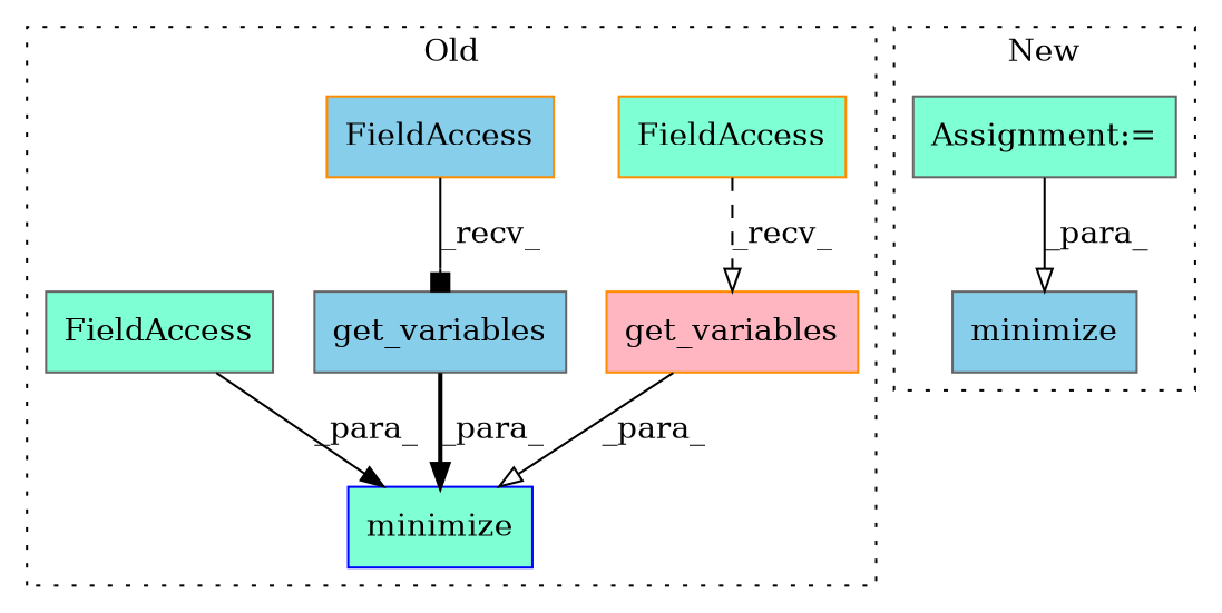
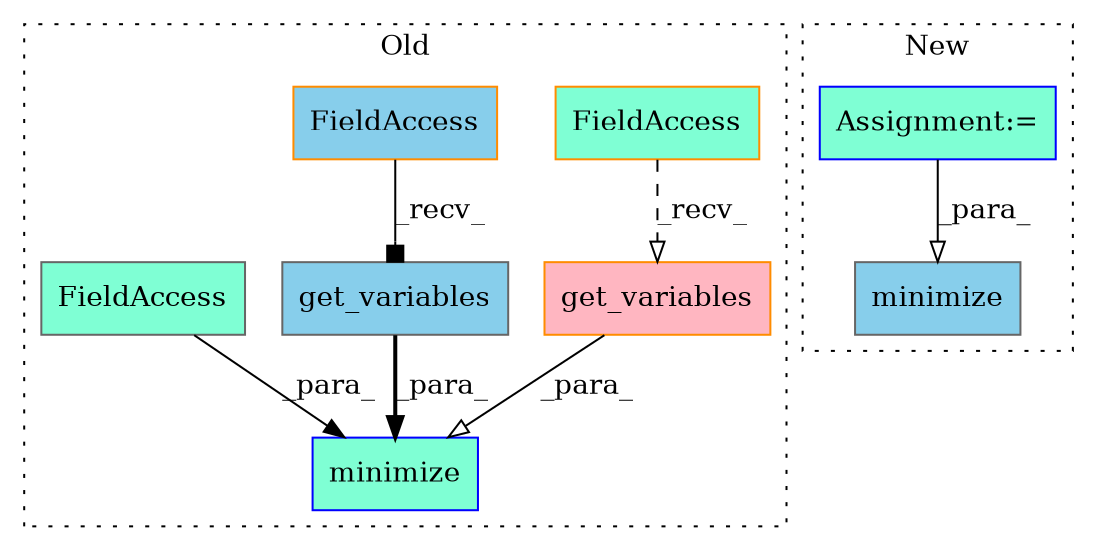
  digraph {
    node [a=32 l=15 shape=box style=filled fillcolor=aquamarine color=darkorange]
    edge [style=solid arrowhead=onormal]
    n1 [label=get_variables s=6548 fillcolor=lightpink]
    n2 [a=22 l=13 label=FieldAccess s=6534]
    n3 [l="9,1" label=minimize s="6511,6691" color=blue]
    n4 [label=get_variables s=6676 fillcolor=skyblue color=gray40]
    n5 [a=22 l=12 label=FieldAccess s=6663 fillcolor=skyblue]
    n6 [a=22 l=7 label=FieldAccess s=6655 color=gray40]
    n7 [l="9,1" label=minimize s="6723,6741" fillcolor=skyblue color=gray40]
-   n8 [a=7 l=1 label="Assignment:=" s=6599 color=gray40]
+   n8 [a=7 l=1 label="Assignment:=" s=6599 color=blue]
    subgraph cluster_1 {
      label=Old
      style=dotted
      n1
      n2
      n3
      n4
      n5
      n6
    }
    subgraph cluster_2 {
      label=New
      style=dotted
      n7
      n8
    }
    n1 -> n3 [label=_para_]
    n2 -> n1 [label=_recv_ style=dashed]
    n4 -> n3 [label=_para_ style=bold arrowhead=normal]
    n5 -> n4 [label=_recv_ arrowhead=box]
    n6 -> n3 [label=_para_ arrowhead=normal]
    n8 -> n7 [label=_para_]
  }
